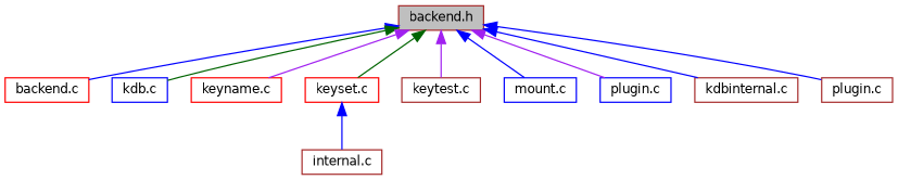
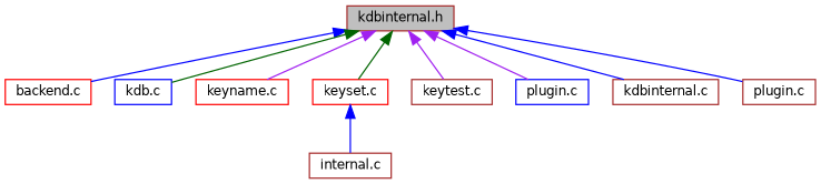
  digraph {
    node [color=brown fillcolor=white fontname=Helvetica fontsize=10 shape=record style=filled]
    edge [color=blue dir=back fontname=Helvetica fontsize=10 labelfontname=Helvetica labelfontsize=10 style=solid]
-   n1 [fillcolor=grey75 fontcolor=black height=0.2 label="backend.h" width=0.4]
+   n1 [fillcolor=grey75 fontcolor=black height=0.2 label="kdbinternal.h" width=0.4]
    n2 [color=red height=0.2 label="backend.c" width=0.4]
    n3 [color=blue height=0.2 label="kdb.c" width=0.4]
    n4 [color=red height=0.2 label="keyname.c" width=0.4]
    n5 [color=red height=0.2 label="keyset.c" width=0.4]
    n6 [height=0.2 label="keytest.c" width=0.4]
-   n7 [color=blue height=0.2 label="mount.c" width=0.4]
    n8 [color=blue height=0.2 label="plugin.c" width=0.4]
    n9 [height=0.2 label="kdbinternal.c" width=0.4]
    n10 [height=0.2 label="plugin.c" width=0.4]
    n11 [height=0.2 label="internal.c" width=0.4]
    n1 -> n2
    n1 -> n3 [color=darkgreen]
    n1 -> n4 [color=purple]
    n1 -> n5 [color=darkgreen]
    n1 -> n6 [color=purple]
-   n1 -> n7
    n1 -> n8 [color=purple]
    n1 -> n9
    n1 -> n10
    n5 -> n11
  }
